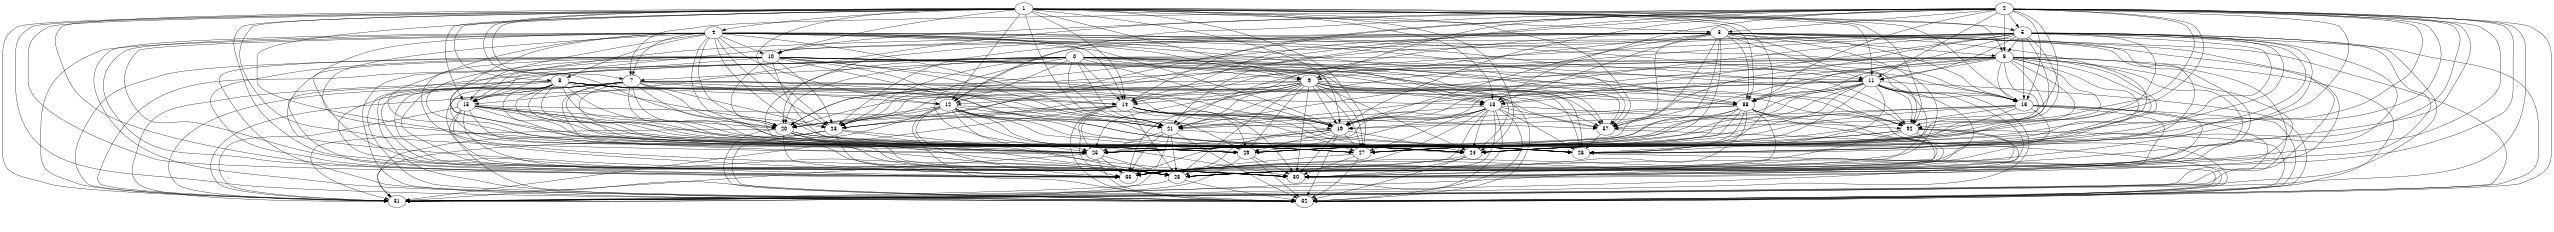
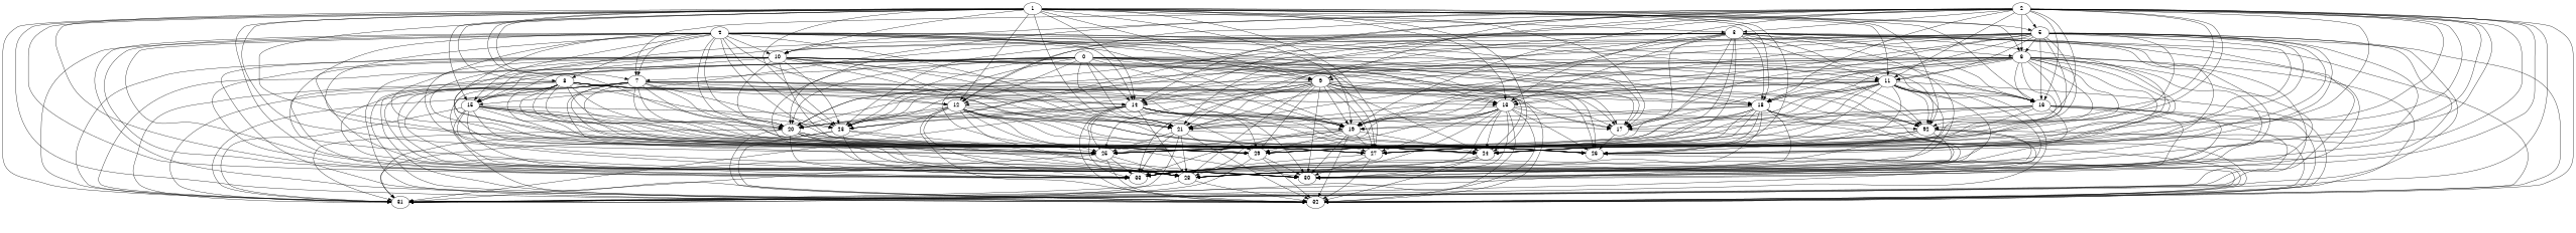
  digraph {
    7
-   17 [label=57]
+   17
    30
    25
    32
    26
    29
    14
    31
    23
    27
    19
    28
    24
    33
    20
    12
    21
    15
-   18 [label=88]
+   18
    4
    9
    13
    n24 [label=92]
    11
    10
    16
    8
    3
    6
    0
    2
    5
    1
    7 -> 17
    7 -> 30
    7 -> 25
    7 -> 32
    7 -> 26
    7 -> 29
    7 -> 14
    7 -> 31
    7 -> 23
    7 -> 27
    7 -> 19
    7 -> 28
    7 -> 24
    7 -> 33
    7 -> 20
    7 -> 12
    7 -> 21
    17 -> 32
    17 -> 26
    25 -> 32
    25 -> 31
    25 -> 28
    25 -> 33
    26 -> 32
    29 -> 30
    29 -> 32
    29 -> 31
    14 -> 30
    14 -> 25
    14 -> 32
    14 -> 26
    14 -> 29
    14 -> 31
    14 -> 23
    14 -> 27
    14 -> 19
    14 -> 28
    14 -> 24
    14 -> 33
    14 -> 20
    23 -> 30
    23 -> 32
    23 -> 31
    23 -> 28
    23 -> 33
    27 -> 30
    27 -> 32
    27 -> 33
    19 -> 30
    19 -> 25
    19 -> 32
    19 -> 29
    19 -> 27
    19 -> 28
    19 -> 24
    19 -> 33
    28 -> 32
    28 -> 31
    24 -> 30
    24 -> 32
    24 -> 33
    20 -> 30
    20 -> 25
    20 -> 32
    20 -> 26
    20 -> 31
    20 -> 28
    20 -> 24
    20 -> 33
    12 -> 17
    12 -> 30
    12 -> 25
    12 -> 32
    12 -> 26
    12 -> 29
    12 -> 31
    12 -> 23
    12 -> 27
    12 -> 28
    12 -> 24
    12 -> 33
    12 -> 20
    12 -> 21
    21 -> 25
    21 -> 32
    21 -> 26
    21 -> 31
    21 -> 28
    21 -> 33
    15 -> 30
    15 -> 25
    15 -> 32
    15 -> 26
    15 -> 29
    15 -> 31
    15 -> 27
    15 -> 19
    15 -> 28
    15 -> 24
    15 -> 33
    15 -> 20
    18 -> 30
    18 -> 25
    18 -> 32
    18 -> 26
    18 -> 29
    18 -> 31
    18 -> 27
    18 -> 19
    18 -> 28
    18 -> 24
    18 -> 33
    18 -> 21
    4 -> 7
    4 -> 17
    4 -> 30
    4 -> 25
    4 -> 32
    4 -> 26
    4 -> 29
    4 -> 14
    4 -> 31
    4 -> 23
    4 -> 27
    4 -> 19
    4 -> 28
    4 -> 24
    4 -> 33
    4 -> 20
    4 -> 12
    4 -> 21
    4 -> 15
    4 -> 18
    4 -> 9
    4 -> 13
    4 -> n24
    4 -> 11
    4 -> 10
    4 -> 16
    4 -> 8
    9 -> 17
    9 -> 30
    9 -> 25
    9 -> 32
    9 -> 26
    9 -> 29
    9 -> 31
    9 -> 23
    9 -> 27
    9 -> 19
    9 -> 28
    9 -> 24
    9 -> 33
    9 -> 20
    9 -> 12
    9 -> 21
    9 -> 18
    9 -> 13
    9 -> n24
    13 -> 17
    13 -> 30
    13 -> 25
    13 -> 32
    13 -> 26
    13 -> 29
    13 -> 31
    13 -> 27
    13 -> 19
    13 -> 28
    13 -> 24
    13 -> 33
    13 -> 21
    13 -> n24
    n24 -> 30
    n24 -> 32
    n24 -> 26
    n24 -> 31
    n24 -> 28
    n24 -> 24
    n24 -> 33
    11 -> 17
    11 -> 30
    11 -> 25
    11 -> 32
    11 -> 26
    11 -> 29
    11 -> 31
    11 -> 23
    11 -> 27
    11 -> 19
    11 -> 28
    11 -> 24
    11 -> 33
    11 -> 21
    11 -> 18
    11 -> n24
    11 -> 16
    10 -> 17
    10 -> 30
    10 -> 25
    10 -> 32
    10 -> 26
    10 -> 29
    10 -> 31
    10 -> 23
    10 -> 27
    10 -> 19
    10 -> 28
    10 -> 24
    10 -> 33
    10 -> 20
    10 -> 21
    10 -> 15
    10 -> 18
    10 -> n24
    10 -> 11
    10 -> 16
    16 -> 30
    16 -> 25
    16 -> 32
    16 -> 29
    16 -> 31
    16 -> 27
    16 -> 19
    16 -> 28
    16 -> 24
    16 -> 33
    8 -> 17
    8 -> 30
    8 -> 25
    8 -> 32
    8 -> 26
    8 -> 29
    8 -> 14
    8 -> 31
    8 -> 23
    8 -> 27
    8 -> 19
    8 -> 28
    8 -> 24
    8 -> 33
    8 -> 20
    8 -> 21
    8 -> 15
    8 -> 13
    8 -> n24
    3 -> 17
    3 -> 30
    3 -> 25
    3 -> 32
    3 -> 26
    3 -> 29
    3 -> 14
    3 -> 31
    3 -> 23
    3 -> 27
    3 -> 19
    3 -> 28
    3 -> 24
    3 -> 33
    3 -> 20
    3 -> 12
    3 -> 21
    3 -> 15
    3 -> 18
    3 -> 9
    3 -> 13
    3 -> n24
    3 -> 11
    3 -> 10
    3 -> 16
    3 -> 6
    6 -> 17
    6 -> 30
    6 -> 25
    6 -> 32
    6 -> 26
    6 -> 29
    6 -> 14
    6 -> 31
    6 -> 23
    6 -> 27
    6 -> 19
    6 -> 28
    6 -> 24
    6 -> 33
    6 -> 20
    6 -> 21
    6 -> 18
    6 -> 13
    6 -> n24
    6 -> 11
    6 -> 16
    0 -> 7
    0 -> 17
    0 -> 30
    0 -> 25
    0 -> 32
    0 -> 26
    0 -> 29
    0 -> 14
    0 -> 31
    0 -> 23
    0 -> 27
    0 -> 19
    0 -> 28
    0 -> 24
    0 -> 33
    0 -> 20
    0 -> 12
    0 -> 21
    0 -> 18
    0 -> 9
    0 -> 13
    0 -> n24
    0 -> 16
    2 -> 7
    2 -> 17
    2 -> 30
    2 -> 25
    2 -> 32
    2 -> 26
    2 -> 29
    2 -> 14
    2 -> 31
    2 -> 23
    2 -> 27
    2 -> 19
    2 -> 28
    2 -> 24
    2 -> 33
    2 -> 20
    2 -> 12
    2 -> 21
    2 -> 15
    2 -> 18
    2 -> 9
    2 -> 13
    2 -> n24
    2 -> 11
    2 -> 10
    2 -> 16
    2 -> 3
    2 -> 6
    2 -> 5
    5 -> 17
    5 -> 30
    5 -> 25
    5 -> 32
    5 -> 26
    5 -> 29
    5 -> 14
    5 -> 31
    5 -> 23
    5 -> 27
    5 -> 19
    5 -> 28
    5 -> 24
    5 -> 33
    5 -> 20
    5 -> 21
    5 -> 15
    5 -> 18
    5 -> 13
    5 -> n24
    5 -> 11
    5 -> 16
    5 -> 6
    1 -> 7
    1 -> 17
    1 -> 30
    1 -> 25
    1 -> 32
    1 -> 26
    1 -> 29
    1 -> 14
    1 -> 31
    1 -> 23
    1 -> 27
    1 -> 19
    1 -> 28
    1 -> 24
    1 -> 33
    1 -> 20
    1 -> 12
    1 -> 21
    1 -> 15
    1 -> 18
-   1 -> 4
    1 -> 9
    1 -> 13
    1 -> n24
    1 -> 11
    1 -> 10
    1 -> 16
    1 -> 8
    1 -> 3
    1 -> 6
    1 -> 5
  }
